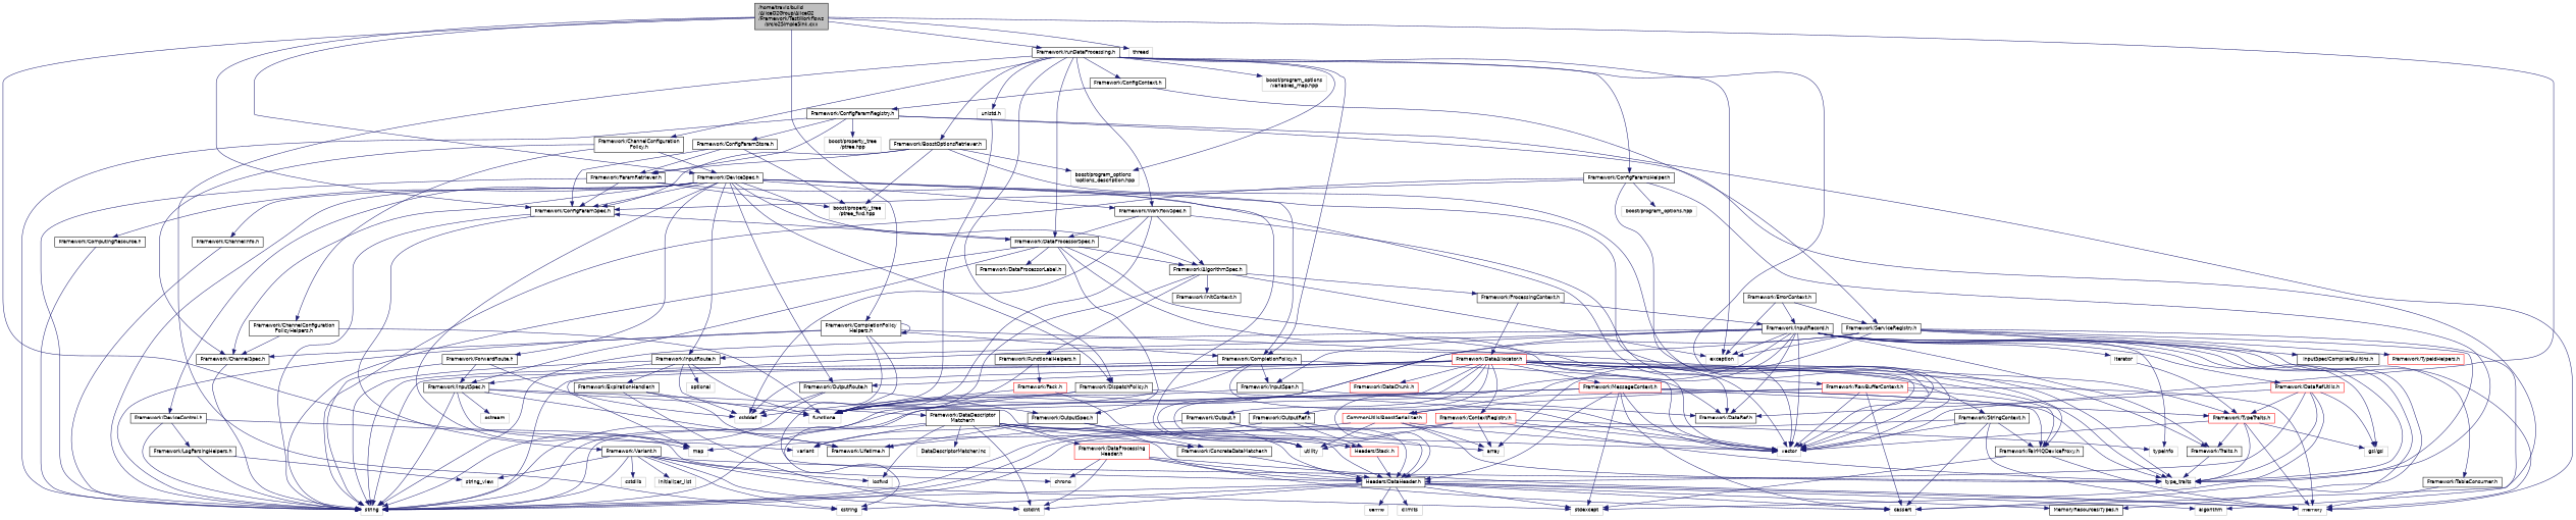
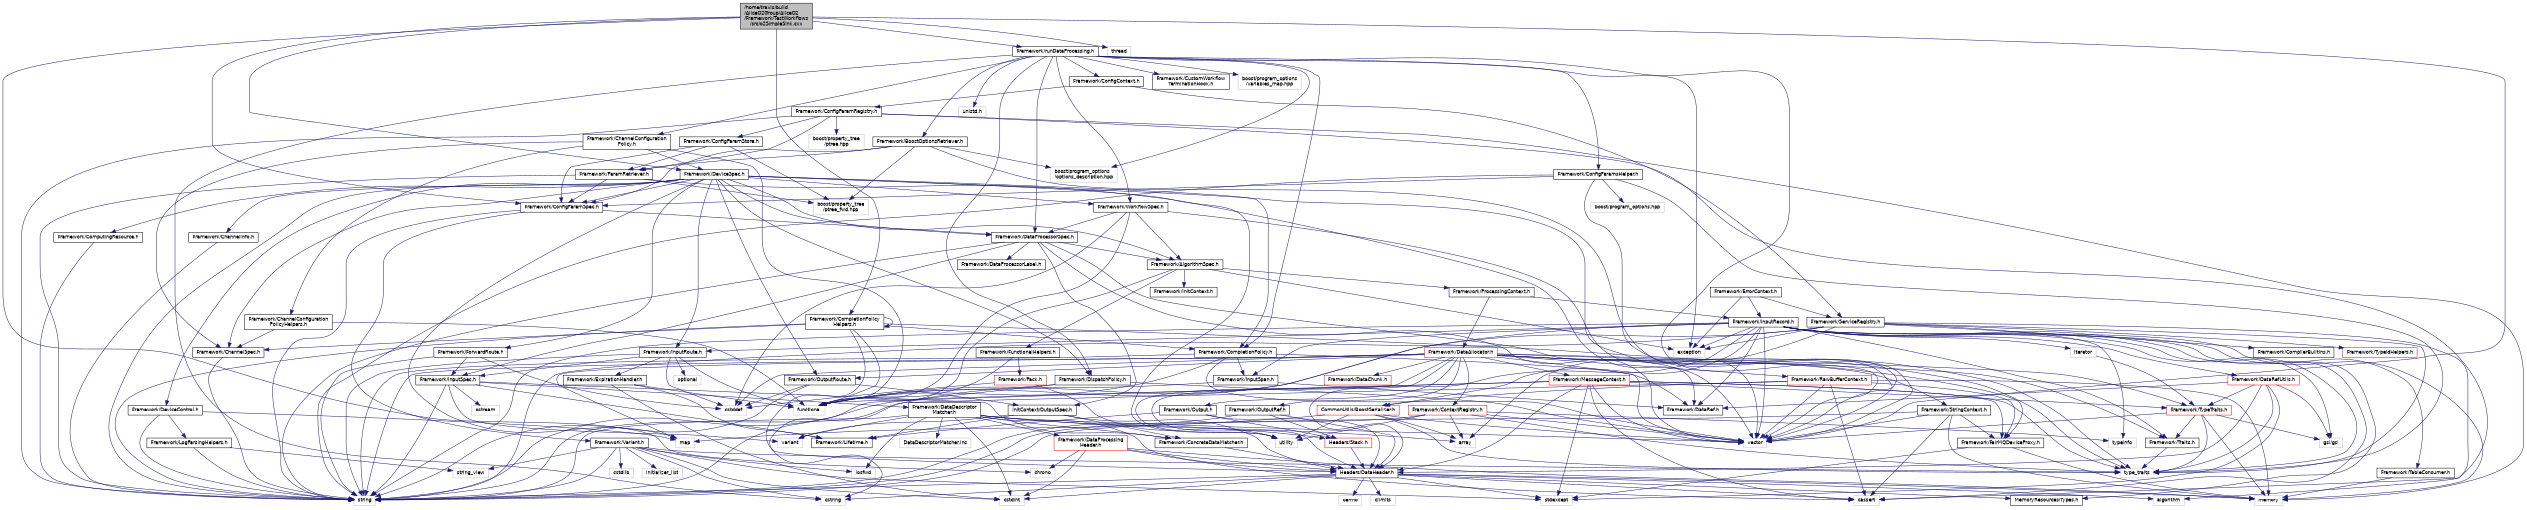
  digraph {
    node [color=black fontname=Helvetica fontsize=10 shape=record]
    edge [color=midnightblue fontname=Helvetica fontsize=10 labelfontname=Helvetica labelfontsize=10 style=solid]
    n1 [fillcolor=grey75 fontcolor=black height=0.2 label="/home/travis/build\l/AliceO2Group/AliceO2\l/Framework/TestWorkflows\l/src/o2SimpleSink.cxx" style=filled width=0.4]
    n2 [height=0.2 label="Framework/ConfigParamSpec.h" width=0.4]
    n3 [height=0.2 label="Framework/CompletionPolicy\lHelpers.h" width=0.4]
    n4 [color=grey75 height=0.2 label=vector width=0.4]
    n5 [height=0.2 label="Framework/DeviceSpec.h" width=0.4]
    n6 [color=grey75 height=0.2 label=chrono width=0.4]
    n7 [color=grey75 height=0.2 label=thread width=0.4]
    n8 [height=0.2 label="Framework/runDataProcessing.h" width=0.4]
    n9 [height=0.2 label="Framework/Variant.h" width=0.4]
    n10 [color=grey75 height=0.2 label=string width=0.4]
    n11 [color=grey75 height=0.2 label=type_traits width=0.4]
    n12 [height=0.2 label="Framework/ChannelSpec.h" width=0.4]
    n13 [height=0.2 label="Framework/CompletionPolicy.h" width=0.4]
    n14 [color=grey75 height=0.2 label=functional width=0.4]
    n15 [height=0.2 label="Headers/DataHeader.h" width=0.4]
    n16 [height=0.2 label="Framework/WorkflowSpec.h" width=0.4]
    n17 [height=0.2 label="Framework/DataProcessorSpec.h" width=0.4]
    n18 [height=0.2 label="Framework/AlgorithmSpec.h" width=0.4]
    n19 [height=0.2 label="Framework/InputRoute.h" width=0.4]
    n20 [color=grey75 height=0.2 label=utility width=0.4]
    n21 [color=grey75 height=0.2 label=map width=0.4]
    n22 [height=0.2 label="Framework/OutputRoute.h" width=0.4]
    n23 [height=0.2 label="Framework/ComputingResource.h" width=0.4]
    n24 [height=0.2 label="Framework/ChannelInfo.h" width=0.4]
    n25 [height=0.2 label="Framework/DeviceControl.h" width=0.4]
    n26 [height=0.2 label="Framework/ForwardRoute.h" width=0.4]
    n27 [height=0.2 label="Framework/DispatchPolicy.h" width=0.4]
    n28 [color=grey75 height=0.2 label=cstring width=0.4]
    n29 [color=grey75 height=0.2 label=exception width=0.4]
    n30 [height=0.2 label="Framework/ChannelConfiguration\lPolicy.h" width=0.4]
    n31 [height=0.2 label="Framework/ConfigParamsHelper.h" width=0.4]
    n32 [height=0.2 label="Framework/ConfigContext.h" width=0.4]
    n33 [height=0.2 label="Framework/BoostOptionsRetriever.h" width=0.4]
    n34 [color=grey75 height=0.2 label="boost/program_options\l/options_description.hpp" width=0.4]
+   n35 [height=0.2 label="Framework/CustomWorkflow\lTerminationHook.h" width=0.4]
    n36 [color=grey75 height=0.2 label="boost/program_options\l/variables_map.hpp" width=0.4]
    n37 [color=grey75 height=0.2 label="unistd.h" width=0.4]
    n38 [color=grey75 height=0.2 label=cstdint width=0.4]
    n39 [color=grey75 height=0.2 label=cstdlib width=0.4]
    n40 [color=grey75 height=0.2 label=stdexcept width=0.4]
    n41 [color=grey75 height=0.2 label=iosfwd width=0.4]
    n42 [color=grey75 height=0.2 label=initializer_list width=0.4]
    n43 [color=grey75 height=0.2 label=string_view width=0.4]
    n44 [height=0.2 label="Framework/DataRef.h" width=0.4]
    n45 [height=0.2 label="Framework/InputSpan.h" width=0.4]
    n46 [color=grey75 height=0.2 label=memory width=0.4]
    n47 [color=grey75 height=0.2 label=cassert width=0.4]
    n48 [color=grey75 height=0.2 label=algorithm width=0.4]
    n49 [color=grey75 height=0.2 label=climits width=0.4]
    n50 [height=0.2 label="MemoryResources/Types.h" width=0.4]
    n51 [color=grey75 height=0.2 label=cerrno width=0.4]
    n52 [color=grey75 height=0.2 label=cstddef width=0.4]
    n53 [height=0.2 label="Framework/InputSpec.h" width=0.4]
-   n54 [height=0.2 label="Framework/OutputSpec.h" width=0.4]
+   n54 [height=0.2 label="InitContext/OutputSpec.h" width=0.4]
    n55 [height=0.2 label="Framework/DataProcessorLabel.h" width=0.4]
    n56 [height=0.2 label="Framework/ProcessingContext.h" width=0.4]
    n57 [height=0.2 label="Framework/InitContext.h" width=0.4]
    n58 [height=0.2 label="Framework/FunctionalHelpers.h" width=0.4]
    n59 [height=0.2 label="Framework/ExpirationHandler.h" width=0.4]
    n60 [color=grey75 height=0.2 label=optional width=0.4]
    n61 [height=0.2 label="Framework/LogParsingHelpers.h" width=0.4]
    n62 [height=0.2 label="Framework/Lifetime.h" width=0.4]
    n63 [height=0.2 label="Framework/ConcreteDataMatcher.h" width=0.4]
    n64 [height=0.2 label="Framework/DataDescriptor\lMatcher.h" width=0.4]
    n65 [color=grey75 height=0.2 label=variant width=0.4]
    n66 [color=grey75 height=0.2 label=ostream width=0.4]
    n67 [height=0.2 label="Framework/InputRecord.h" width=0.4]
    n68 [color=red height=0.2 label="Framework/DataAllocator.h" width=0.4]
    n69 [height=0.2 label="Framework/ErrorContext.h" width=0.4]
    n70 [height=0.2 label="Framework/ServiceRegistry.h" width=0.4]
    n71 [color=red height=0.2 label="Framework/Pack.h" width=0.4]
    n72 [color=red height=0.2 label="Framework/DataRefUtils.h" width=0.4]
    n73 [height=0.2 label="Framework/Traits.h" width=0.4]
    n74 [color=grey75 height=0.2 label="gsl/gsl" width=0.4]
    n75 [height=0.2 label="Framework/TableConsumer.h" width=0.4]
    n76 [color=red height=0.2 label="CommonUtils/BoostSerializer.h" width=0.4]
    n77 [color=grey75 height=0.2 label=iterator width=0.4]
    n78 [color=red height=0.2 label="Framework/TypeTraits.h" width=0.4]
    n79 [color=red height=0.2 label="Framework/ContextRegistry.h" width=0.4]
    n80 [color=red height=0.2 label="Framework/MessageContext.h" width=0.4]
    n81 [height=0.2 label="Framework/FairMQDeviceProxy.h" width=0.4]
    n82 [height=0.2 label="Framework/StringContext.h" width=0.4]
    n83 [color=red height=0.2 label="Framework/RawBufferContext.h" width=0.4]
    n84 [height=0.2 label="Framework/Output.h" width=0.4]
    n85 [height=0.2 label="Framework/OutputRef.h" width=0.4]
    n86 [color=red height=0.2 label="Framework/DataChunk.h" width=0.4]
    n87 [color=grey75 height=0.2 label=array width=0.4]
    n88 [color=red height=0.2 label="Framework/DataProcessing\lHeader.h" width=0.4]
    n89 [color=red height=0.2 label="Headers/Stack.h" width=0.4]
    n90 [color=grey75 height=0.2 label="DataDescriptorMatcher.inc" width=0.4]
    n91 [color=grey75 height=0.2 label=typeinfo width=0.4]
-   n92 [height=0.2 label="InputSpec/CompilerBuiltins.h" width=0.4]
+   n92 [height=0.2 label="Framework/CompilerBuiltins.h" width=0.4]
    n93 [color=red height=0.2 label="Framework/TypeIdHelpers.h" width=0.4]
    n94 [height=0.2 label="Framework/ChannelConfiguration\lPolicyHelpers.h" width=0.4]
    n95 [color=grey75 height=0.2 label="boost/program_options.hpp" width=0.4]
    n96 [height=0.2 label="Framework/ConfigParamRegistry.h" width=0.4]
    n97 [height=0.2 label="Framework/ParamRetriever.h" width=0.4]
    n98 [color=grey75 height=0.2 label="boost/property_tree\l/ptree_fwd.hpp" width=0.4]
    n99 [height=0.2 label="Framework/ConfigParamStore.h" width=0.4]
    n100 [color=grey75 height=0.2 label="boost/property_tree\l/ptree.hpp" width=0.4]
    n1 -> n2
    n1 -> n3
    n1 -> n4
    n1 -> n5
    n1 -> n6
    n1 -> n7
    n1 -> n8
    n2 -> n9
    n2 -> n10
    n3 -> n3
    n3 -> n10
    n3 -> n11
    n3 -> n12
    n3 -> n13
    n3 -> n14
    n3 -> n15
    n5 -> n2
    n5 -> n4
    n5 -> n10
    n5 -> n12
    n5 -> n13
    n5 -> n16
    n5 -> n17
    n5 -> n18
    n5 -> n19
    n5 -> n20
    n5 -> n21
    n5 -> n22
    n5 -> n23
    n5 -> n24
    n5 -> n25
    n5 -> n26
    n5 -> n27
    n8 -> n4
    n8 -> n13
    n8 -> n16
    n8 -> n17
    n8 -> n27
    n8 -> n28
    n8 -> n29
    n8 -> n30
    n8 -> n31
    n8 -> n32
    n8 -> n33
    n8 -> n34
+   n8 -> n35
    n8 -> n36
    n8 -> n37
    n9 -> n10
    n9 -> n11
    n9 -> n28
    n9 -> n38
    n9 -> n39
    n9 -> n40
    n9 -> n41
    n9 -> n42
    n9 -> n43
    n12 -> n10
    n13 -> n4
    n13 -> n10
    n13 -> n14
    n13 -> n44
    n13 -> n45
    n15 -> n10
    n15 -> n28
    n15 -> n38
    n15 -> n40
    n15 -> n46
    n15 -> n47
    n15 -> n48
    n15 -> n49
    n15 -> n50
    n15 -> n51
    n16 -> n4
    n16 -> n14
    n16 -> n17
    n16 -> n18
    n16 -> n52
-   n17 -> n2
+   n2 -> n17
    n17 -> n4
    n17 -> n10
    n17 -> n18
    n17 -> n44
    n17 -> n53
    n17 -> n54
    n17 -> n55
    n18 -> n14
    n18 -> n29
    n18 -> n56
    n18 -> n57
    n18 -> n58
    n19 -> n10
    n19 -> n14
    n19 -> n52
    n19 -> n53
    n19 -> n59
    n19 -> n60
    n22 -> n10
    n22 -> n52
    n22 -> n54
    n23 -> n10
    n24 -> n10
    n25 -> n10
    n25 -> n21
    n25 -> n61
    n26 -> n10
    n26 -> n52
    n26 -> n53
    n27 -> n4
    n27 -> n10
    n27 -> n14
    n30 -> n5
    n30 -> n12
-   n37 -> n14
+   n30 -> n14
    n30 -> n94
    n31 -> n2
    n31 -> n4
    n31 -> n10
    n31 -> n11
    n31 -> n95
    n32 -> n70
    n32 -> n96
    n33 -> n2
    n33 -> n4
    n33 -> n34
    n33 -> n97
    n33 -> n98
    n45 -> n14
    n45 -> n44
    n53 -> n10
    n53 -> n62
    n53 -> n63
    n53 -> n64
    n53 -> n65
    n53 -> n66
    n54 -> n15
    n54 -> n62
    n54 -> n63
    n54 -> n65
    n56 -> n67
    n56 -> n68
    n58 -> n14
    n58 -> n71
    n59 -> n14
    n59 -> n38
    n59 -> n62
    n61 -> n10
    n61 -> n43
    n63 -> n15
    n64 -> n4
    n64 -> n10
    n64 -> n15
    n64 -> n38
    n64 -> n41
    n64 -> n63
    n64 -> n65
    n64 -> n87
    n64 -> n88
    n64 -> n89
    n64 -> n90
    n67 -> n4
    n67 -> n10
    n67 -> n11
    n67 -> n15
    n67 -> n19
    n67 -> n28
    n67 -> n29
    n67 -> n44
    n67 -> n45
    n67 -> n46
    n67 -> n47
    n67 -> n50
    n67 -> n72
    n67 -> n73
    n67 -> n74
    n67 -> n75
    n67 -> n76
    n67 -> n77
    n68 -> n4
    n68 -> n10
    n68 -> n11
    n68 -> n15
    n68 -> n20
    n68 -> n21
    n68 -> n22
    n68 -> n52
    n68 -> n73
    n68 -> n78
    n68 -> n79
    n68 -> n80
    n68 -> n81
    n68 -> n82
    n68 -> n83
    n68 -> n84
    n68 -> n85
    n68 -> n86
    n69 -> n29
    n69 -> n67
    n69 -> n70
    n70 -> n10
    n70 -> n11
    n70 -> n14
    n70 -> n29
    n70 -> n48
    n70 -> n87
    n70 -> n91
    n70 -> n92
    n70 -> n93
    n71 -> n20
    n71 -> n52
    n72 -> n11
    n72 -> n15
    n72 -> n40
    n72 -> n44
    n72 -> n74
    n72 -> n78
    n73 -> n11
    n75 -> n46
    n76 -> n4
    n76 -> n11
    n76 -> n20
    n76 -> n21
    n76 -> n87
    n77 -> n78
    n78 -> n4
    n78 -> n11
    n78 -> n46
    n78 -> n73
    n78 -> n74
    n79 -> n4
    n79 -> n10
    n79 -> n11
    n79 -> n20
    n79 -> n87
    n79 -> n91
    n80 -> n4
    n80 -> n10
    n80 -> n11
    n80 -> n14
    n80 -> n15
    n80 -> n40
    n80 -> n47
    n80 -> n78
    n80 -> n81
    n81 -> n40
    n81 -> n46
    n82 -> n4
    n82 -> n10
    n82 -> n46
    n82 -> n47
    n82 -> n81
    n83 -> n4
    n83 -> n10
    n83 -> n46
    n83 -> n47
    n83 -> n76
    n83 -> n81
    n84 -> n15
    n84 -> n62
    n84 -> n89
    n85 -> n10
    n85 -> n15
    n85 -> n89
    n88 -> n6
    n88 -> n15
    n88 -> n38
    n88 -> n46
    n88 -> n47
    n89 -> n15
    n94 -> n12
    n94 -> n14
    n96 -> n10
    n96 -> n46
    n96 -> n47
    n96 -> n97
    n96 -> n99
    n96 -> n100
    n97 -> n2
    n97 -> n4
    n97 -> n10
    n97 -> n98
    n99 -> n2
    n99 -> n97
    n99 -> n98
  }
